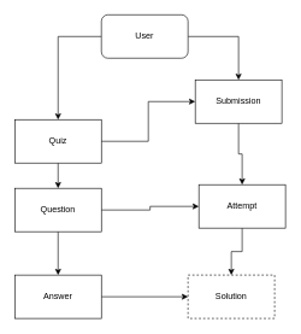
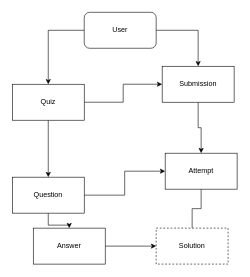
  <mxCell id="0" />
  <mxCell id="1" parent="0" />
  <mxCell id="2" style="edgeStyle=orthogonalEdgeStyle;rounded=0;orthogonalLoop=1;jettySize=auto;html=1;exitX=0;exitY=0.5;exitDx=0;exitDy=0;entryX=0.5;entryY=0;entryDx=0;entryDy=0;" edge="1" parent="1" source="4" target="7"><mxGeometry relative="1" as="geometry"><mxPoint x="110" y="130" as="targetPoint" /></mxGeometry></mxCell>
  <mxCell id="3" style="edgeStyle=orthogonalEdgeStyle;rounded=0;orthogonalLoop=1;jettySize=auto;html=1;exitX=1;exitY=0.5;exitDx=0;exitDy=0;entryX=0.5;entryY=0;entryDx=0;entryDy=0;" edge="1" parent="1" source="4" target="14"><mxGeometry relative="1" as="geometry" /></mxCell>
  <mxCell id="4" value="User" style="whiteSpace=wrap;html=1;rounded=1;" vertex="1" parent="1"><mxGeometry x="140" y="20" width="120" height="60" as="geometry" /></mxCell>
  <mxCell id="5" style="edgeStyle=orthogonalEdgeStyle;rounded=0;orthogonalLoop=1;jettySize=auto;html=1;exitX=0.5;exitY=1;exitDx=0;exitDy=0;entryX=0.5;entryY=0;entryDx=0;entryDy=0;" edge="1" parent="1" source="7" target="10"><mxGeometry relative="1" as="geometry" /></mxCell>
  <mxCell id="6" style="edgeStyle=orthogonalEdgeStyle;rounded=0;orthogonalLoop=1;jettySize=auto;html=1;exitX=1;exitY=0.5;exitDx=0;exitDy=0;entryX=0;entryY=0.5;entryDx=0;entryDy=0;" edge="1" parent="1" source="7" target="14"><mxGeometry relative="1" as="geometry" /></mxCell>
- <mxCell id="7" value="Quiz" style="rounded=0;whiteSpace=wrap;html=1;" vertex="1" parent="1"><mxGeometry x="20" y="165" width="120" height="60" as="geometry" /></mxCell>
+ <mxCell id="7" value="Quiz" style="rounded=0;whiteSpace=wrap;html=1;" vertex="1" parent="1"><mxGeometry x="20" y="140" width="120" height="60" as="geometry" /></mxCell>
  <mxCell id="8" style="edgeStyle=orthogonalEdgeStyle;rounded=0;orthogonalLoop=1;jettySize=auto;html=1;exitX=0.5;exitY=1;exitDx=0;exitDy=0;entryX=0.5;entryY=0;entryDx=0;entryDy=0;" edge="1" parent="1" source="10" target="12"><mxGeometry relative="1" as="geometry" /></mxCell>
  <mxCell id="9" style="edgeStyle=orthogonalEdgeStyle;rounded=0;orthogonalLoop=1;jettySize=auto;html=1;exitX=1;exitY=0.5;exitDx=0;exitDy=0;entryX=0;entryY=0.5;entryDx=0;entryDy=0;" edge="1" parent="1" source="10" target="16"><mxGeometry relative="1" as="geometry" /></mxCell>
- <mxCell id="10" value="Question" style="rounded=0;whiteSpace=wrap;html=1;" vertex="1" parent="1"><mxGeometry x="20" y="260" width="120" height="60" as="geometry" /></mxCell>
+ <mxCell id="10" value="Question" style="rounded=0;whiteSpace=wrap;html=1;" vertex="1" parent="1"><mxGeometry x="20" y="295" width="120" height="60" as="geometry" /></mxCell>
  <mxCell id="11" style="edgeStyle=orthogonalEdgeStyle;rounded=0;orthogonalLoop=1;jettySize=auto;html=1;exitX=1;exitY=0.5;exitDx=0;exitDy=0;entryX=0;entryY=0.5;entryDx=0;entryDy=0;" edge="1" parent="1" source="12" target="17"><mxGeometry relative="1" as="geometry" /></mxCell>
- <mxCell id="12" value="Answer" style="rounded=0;whiteSpace=wrap;html=1;" vertex="1" parent="1"><mxGeometry x="20" y="380" width="120" height="60" as="geometry" /></mxCell>
+ <mxCell id="12" value="Answer" style="rounded=0;whiteSpace=wrap;html=1;" vertex="1" parent="1"><mxGeometry x="55" y="380" width="120" height="60" as="geometry" /></mxCell>
  <mxCell id="13" style="edgeStyle=orthogonalEdgeStyle;rounded=0;orthogonalLoop=1;jettySize=auto;html=1;exitX=0.5;exitY=1;exitDx=0;exitDy=0;entryX=0.5;entryY=0;entryDx=0;entryDy=0;" edge="1" parent="1" source="14" target="16"><mxGeometry relative="1" as="geometry" /></mxCell>
  <mxCell id="14" value="Submission" style="rounded=0;whiteSpace=wrap;html=1;" vertex="1" parent="1"><mxGeometry x="270" y="110" width="120" height="60" as="geometry" /></mxCell>
- <mxCell id="15" style="edgeStyle=orthogonalEdgeStyle;rounded=0;orthogonalLoop=1;jettySize=auto;html=1;exitX=0.5;exitY=1;exitDx=0;exitDy=0;entryX=0.5;entryY=0;entryDx=0;entryDy=0;" edge="1" parent="1" source="16" target="17"><mxGeometry relative="1" as="geometry" /></mxCell>
+ <mxCell id="15" style="edgeStyle=orthogonalEdgeStyle;rounded=0;orthogonalLoop=1;jettySize=auto;html=1;exitX=0.5;exitY=1;exitDx=0;exitDy=0;entryX=0.5;entryY=0;entryDx=0;entryDy=0;endArrow=none;" edge="1" parent="1" source="16" target="17"><mxGeometry relative="1" as="geometry" /></mxCell>
  <mxCell id="16" value="Attempt" style="rounded=0;whiteSpace=wrap;html=1;" vertex="1" parent="1"><mxGeometry x="275" y="255" width="120" height="60" as="geometry" /></mxCell>
  <mxCell id="17" value="Solution" style="rounded=0;whiteSpace=wrap;html=1;dashed=1;" vertex="1" parent="1"><mxGeometry x="260" y="380" width="120" height="60" as="geometry" /></mxCell>
